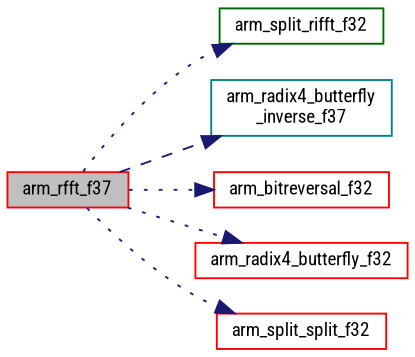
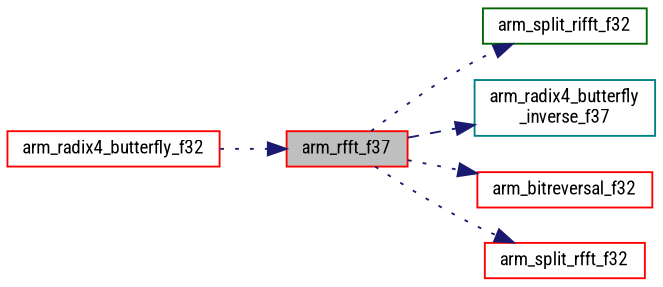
  digraph {
    fontname="Roboto Condensed"
    rankdir=LR
    node [color=red fillcolor=white fontname="Roboto Condensed" fontsize=10 shape=record style=filled]
    edge [color=midnightblue fontname="Roboto Condensed" fontsize=10 labelfontname=Helvetica labelfontsize=10 style=dotted]
    n1 [fillcolor=grey75 fontcolor=black height=0.2 label=arm_rfft_f37 width=0.4]
    n2 [color=darkgreen height=0.2 label=arm_split_rifft_f32 width=0.4]
    n3 [color=teal height=0.2 label="arm_radix4_butterfly\l_inverse_f37" width=0.4]
    n4 [height=0.2 label=arm_bitreversal_f32 width=0.4]
    n5 [height=0.2 label=arm_radix4_butterfly_f32 width=0.4]
-   n6 [height=0.2 label=arm_split_split_f32 width=0.4]
+   n6 [height=0.2 label=arm_split_rfft_f32 width=0.4]
    n1 -> n2
    n1 -> n3 [style=dashed]
    n1 -> n4
-   n1 -> n5
+   n5 -> n1
    n1 -> n6
  }
